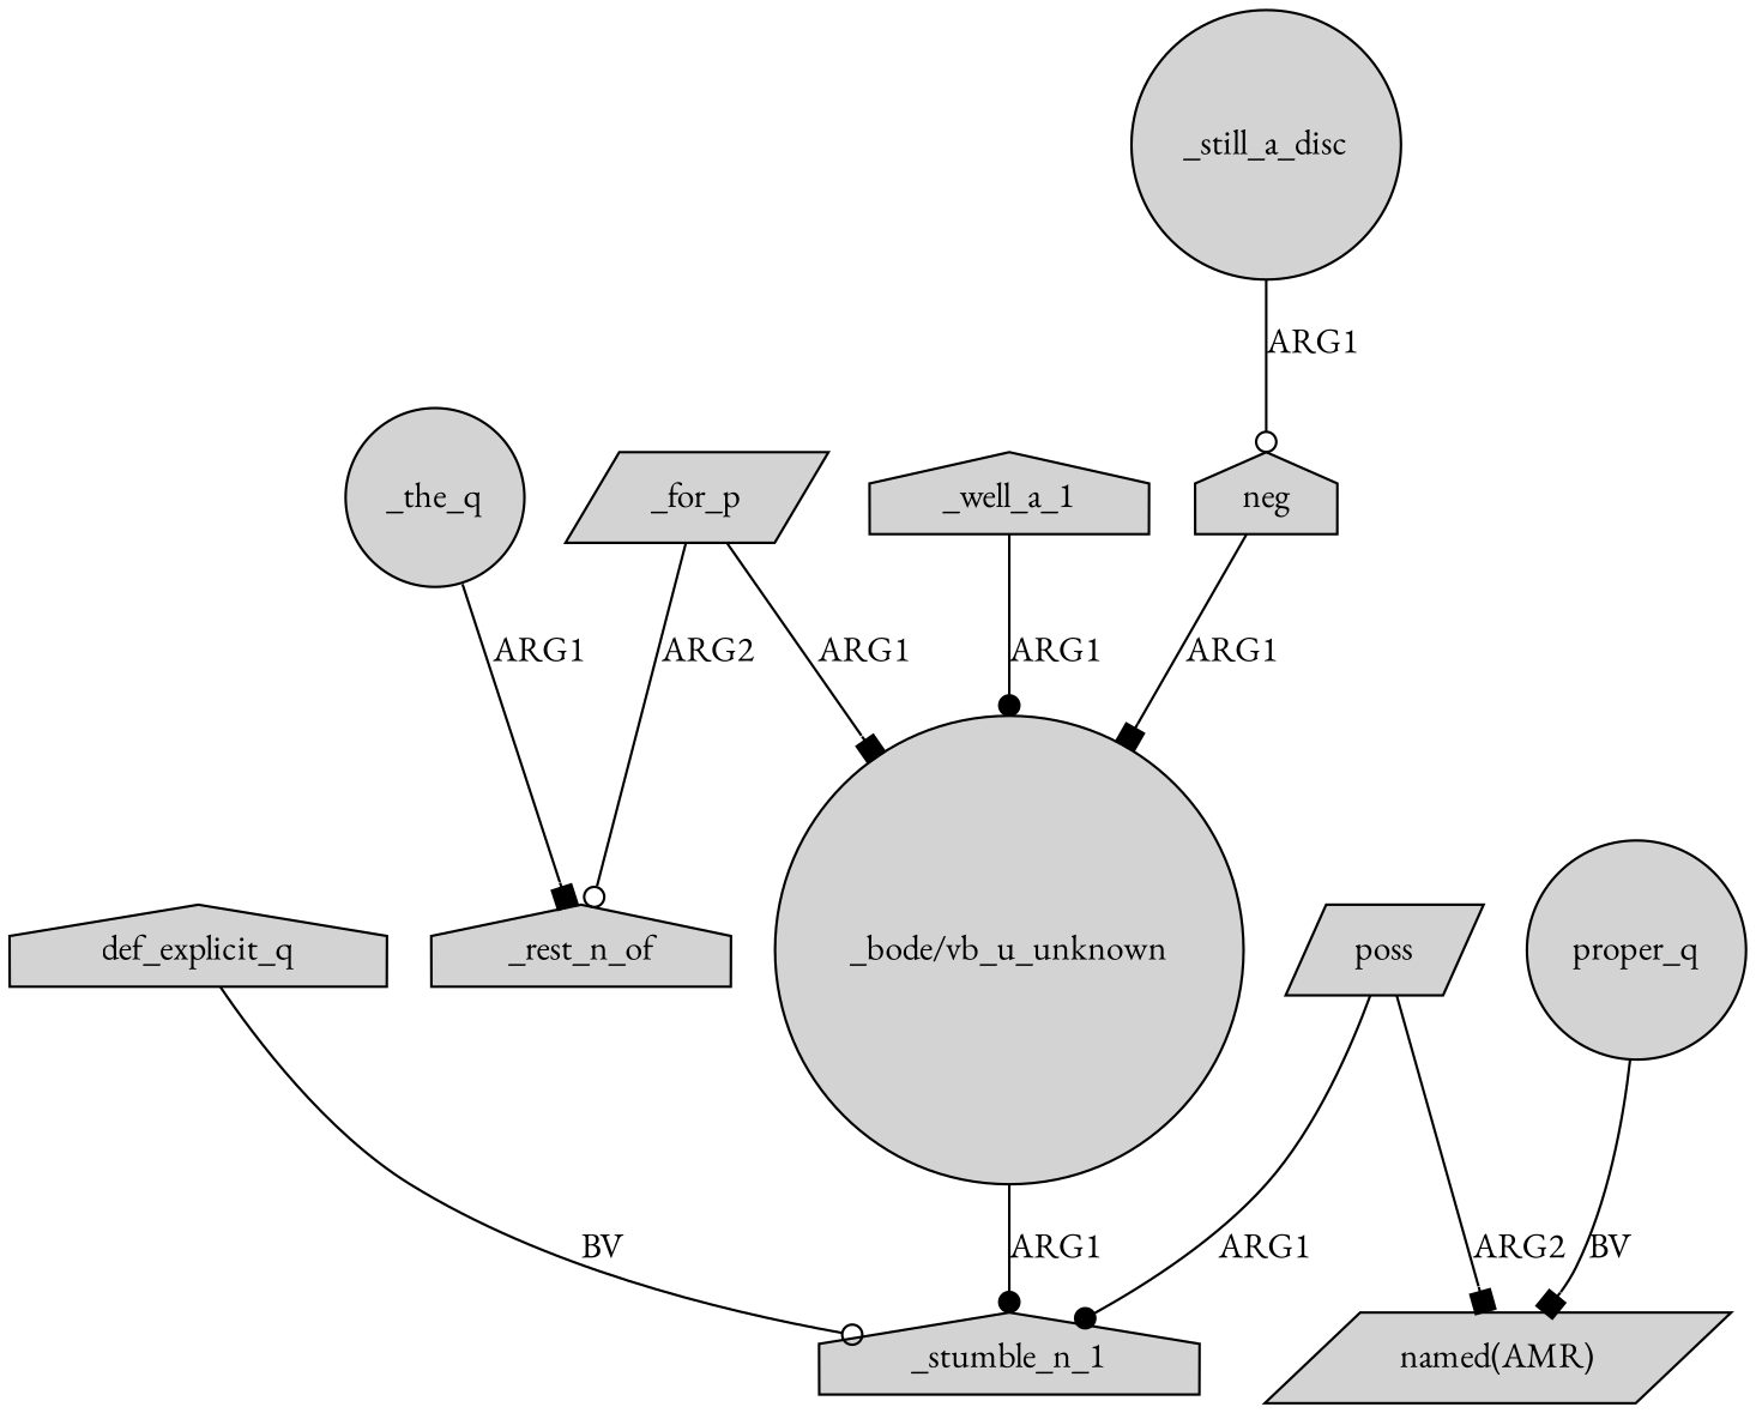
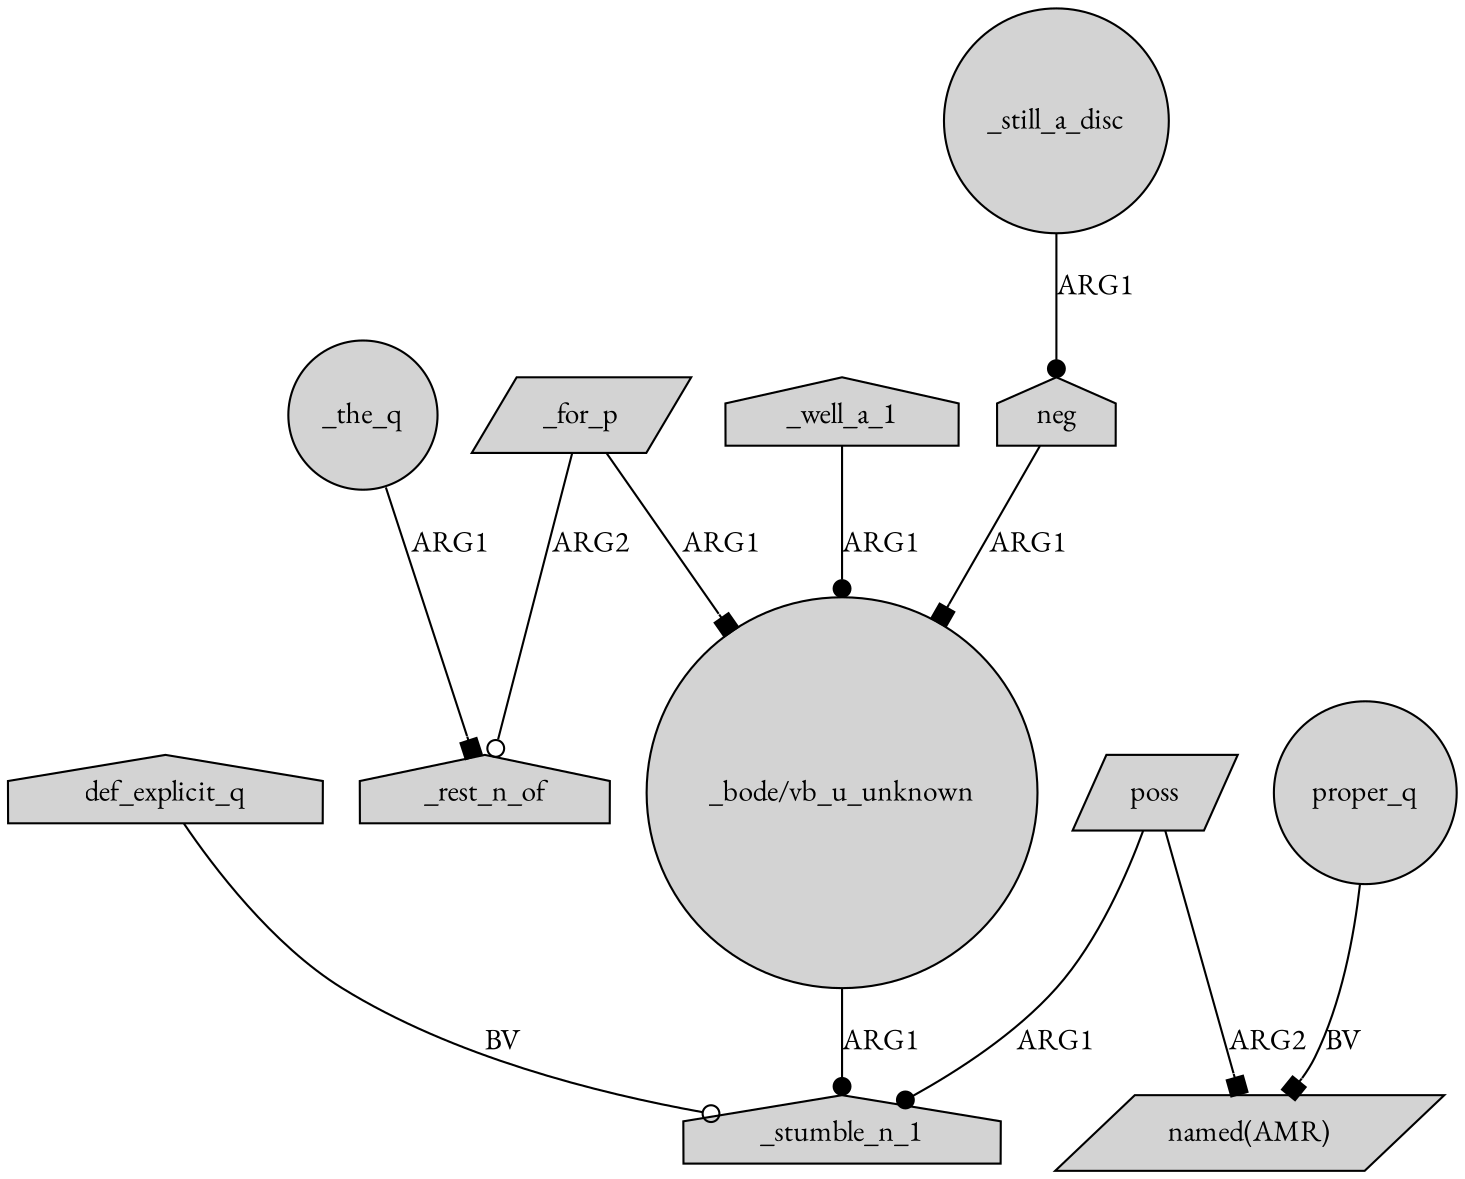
  digraph {
    fontname="EB Garamond"
    node [fontname="EB Garamond" shape=house style=filled]
    edge [arrowhead=box fontname="EB Garamond"]
    def_explicit_q
    _stumble_n_1
    "_bode/vb_u_unknown" [shape=circle]
    neg
    poss [shape=parallelogram]
    "named(AMR)" [shape=parallelogram]
    _the_q [shape=circle]
    _rest_n_of
    _still_a_disc [shape=circle]
    _for_p [shape=parallelogram]
    proper_q [shape=circle]
    _well_a_1
    def_explicit_q -> _stumble_n_1 [arrowhead=odot label=BV]
    "_bode/vb_u_unknown" -> _stumble_n_1 [arrowhead=dot label=ARG1]
    neg -> "_bode/vb_u_unknown" [label=ARG1]
    poss -> _stumble_n_1 [arrowhead=dot label=ARG1]
    poss -> "named(AMR)" [label=ARG2]
    _the_q -> _rest_n_of [label=ARG1]
-   _still_a_disc -> neg [arrowhead=odot label=ARG1]
+   _still_a_disc -> neg [arrowhead=dot label=ARG1]
    _for_p -> "_bode/vb_u_unknown" [label=ARG1]
    _for_p -> _rest_n_of [arrowhead=odot label=ARG2]
    proper_q -> "named(AMR)" [label=BV]
    _well_a_1 -> "_bode/vb_u_unknown" [arrowhead=dot label=ARG1]
  }
